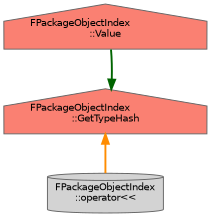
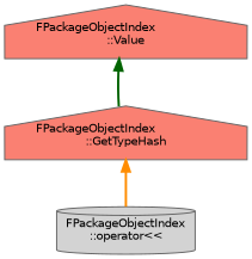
  digraph {
    fontname="DejaVu Sans"
    rankdir=TB
    node [color=grey40 fillcolor=salmon fontname="DejaVu Sans" fontsize=10 shape=house style=filled]
    edge [dir=back fontname="DejaVu Sans" fontsize=10 labelfontname=Helvetica labelfontsize=10 style=bold]
    n1 [color=gray40 fontcolor=black height=0.2 label="FPackageObjectIndex\l::Value" width=0.4]
    n2 [height=0.2 label="FPackageObjectIndex\l::GetTypeHash" width=0.4]
    n3 [fillcolor=lightgrey height=0.2 label="FPackageObjectIndex\l::operator\<\<" shape=cylinder width=0.4]
-   n2 -> n1 [color=darkgreen]
+   n1 -> n2 [color=darkgreen]
    n2 -> n3 [color=darkorange]
  }
